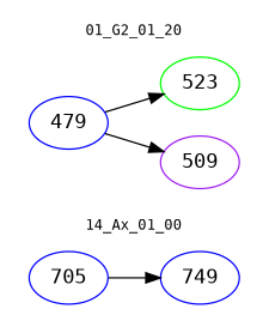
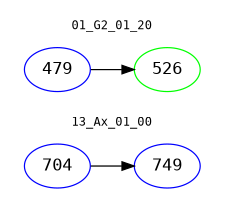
  digraph {
    fontname="DejaVu Sans Mono"
    rankdir=LR
    node [color=blue fontname="DejaVu Sans Mono"]
    edge [color=black fontname="DejaVu Sans Mono"]
-   n1 [label=705]
+   n1 [label=704]
    n2 [label=749]
    n3 [label=479]
-   n4 [color=purple label=509]
-   n5 [color=green label=523]
+   n5 [color=green label=526]
    subgraph cluster_1 {
      color=white
      fontsize=10
-     label="14_Ax_01_00"
+     label="13_Ax_01_00"
      n1
      n2
    }
    subgraph cluster_2 {
      color=white
      fontsize=10
      label="01_G2_01_20"
      n3
-     n4
      n5
    }
    n1 -> n2
-   n3 -> n4
    n3 -> n5
  }
